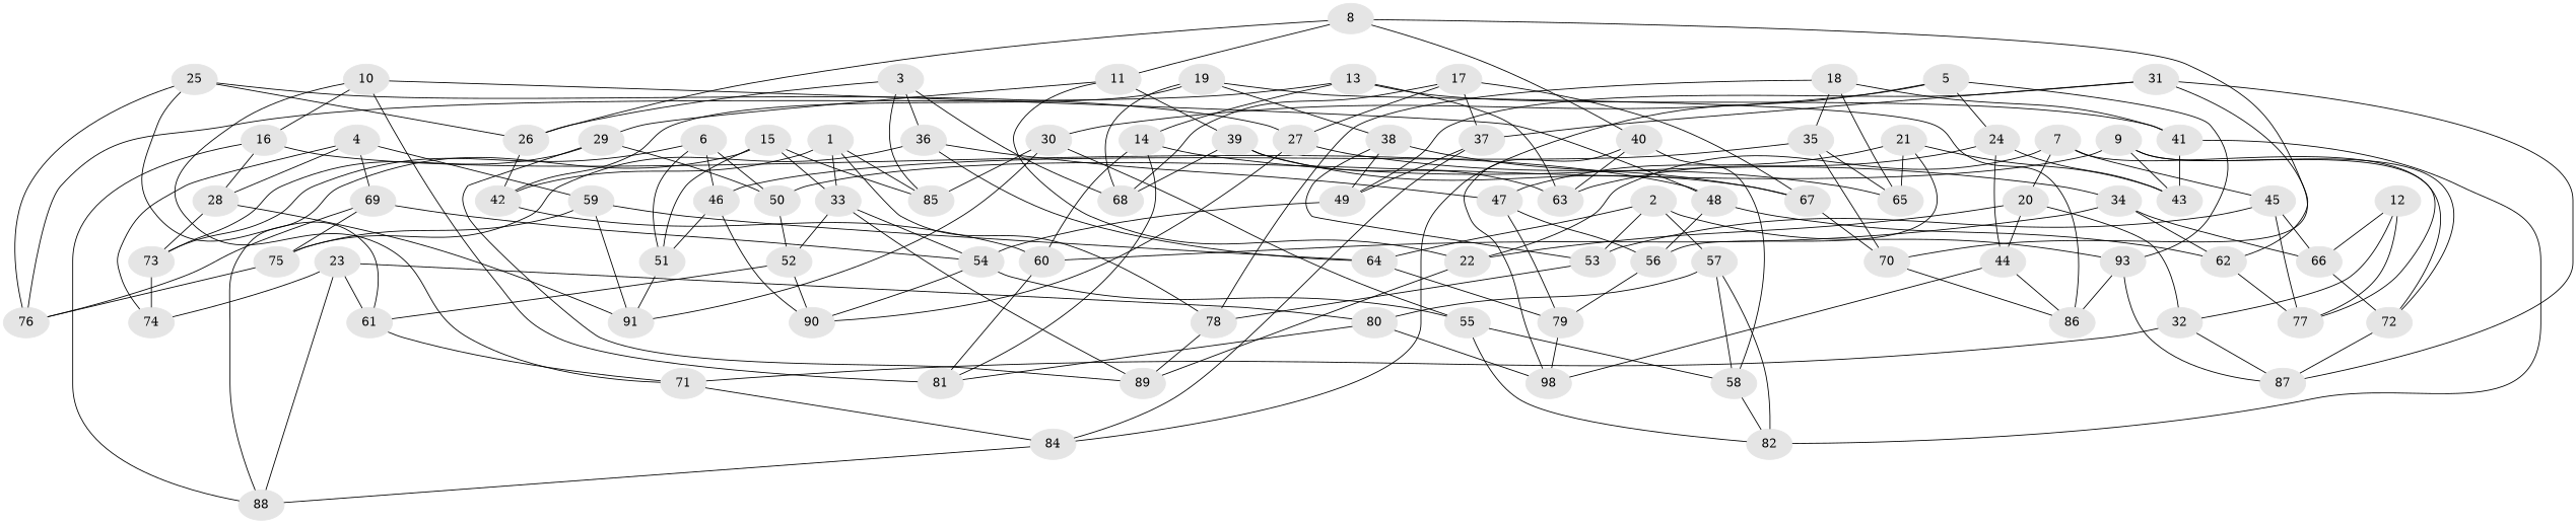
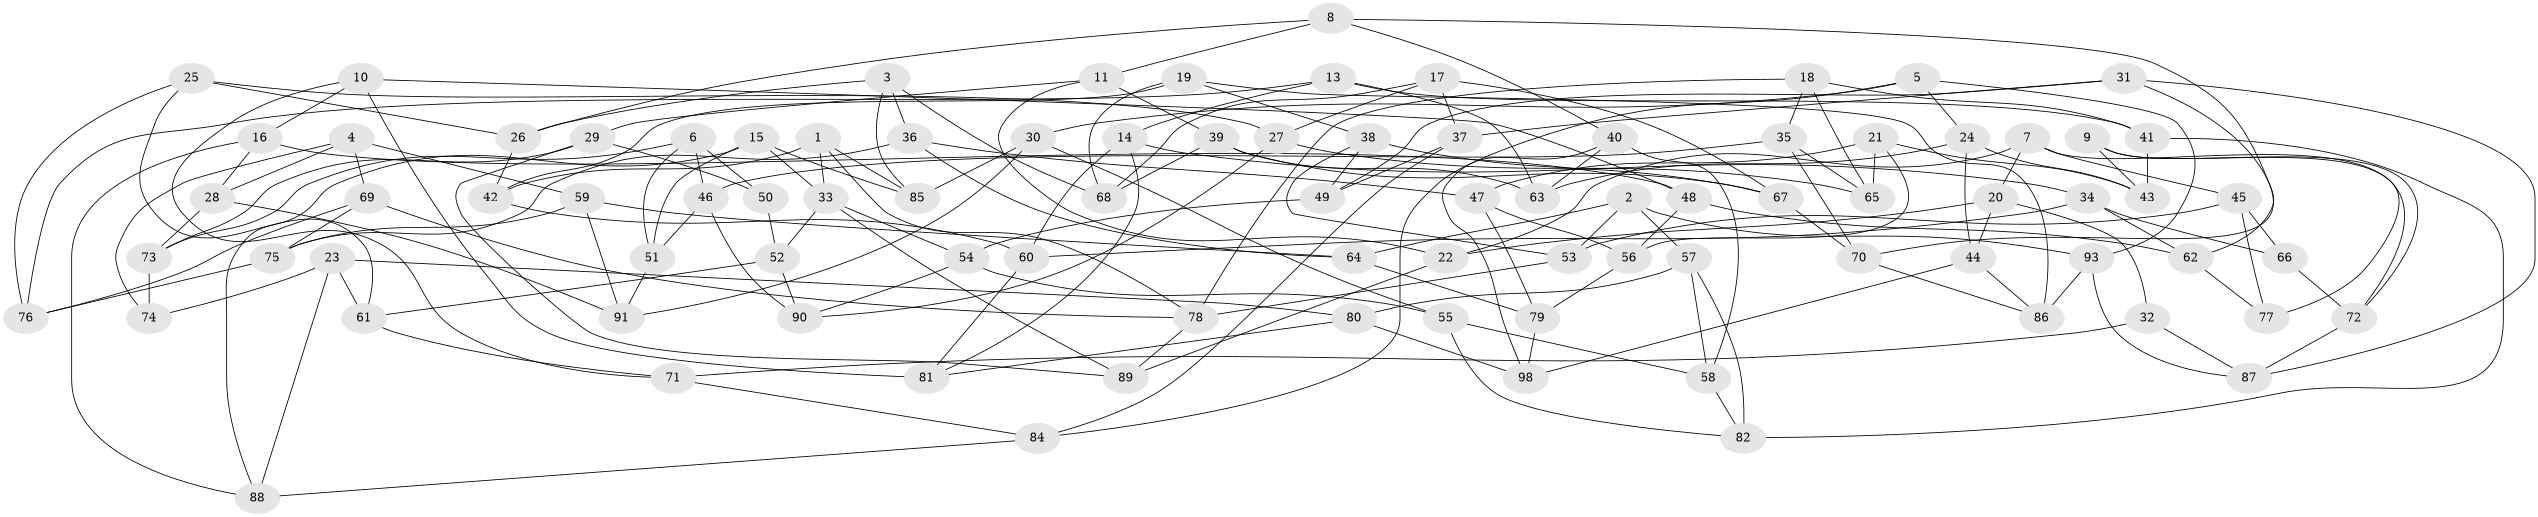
  graph {
    node [color=gray90 style=filled]
    1
    42
    78
    85
    33
-   12
    77
    32
    66
    60
    89
    2
    53
    57
    64
    n16 [label=93]
    80
    58
    82
    79
    86
    87
    3
    26
    36
    68
    47
    75
    4
    28
    59
    69
    74
    73
    91
    76
    5
    24
    30
    84
    43
    63
    44
    55
    88
    6
    46
    50
    51
    90
    52
    7
    20
    22
    45
    72
    8
    11
    40
    70
    29
    39
    n63 [label=98]
    9
    10
    16
    48
    71
    81
    56
    62
    67
    13
    14
    41
    34
    15
    54
    17
    27
    37
    65
    49
    18
    35
    19
    38
    21
    23
    61
    25
    31
    1 -- 42
    1 -- 78
    1 -- 85
    1 -- 33
    42 -- 60
    78 -- 89
    33 -- 89
    33 -- 52
    33 -- 54
-   12 -- 77
-   12 -- 32
-   12 -- 66
    32 -- 87
    32 -- 71
    66 -- 72
    60 -- 81
    2 -- 53
    2 -- 57
    2 -- 64
    2 -- n16
    53 -- 78
    57 -- 80
    57 -- 58
    57 -- 82
    64 -- 79
    n16 -- 86
    n16 -- 87
    80 -- n63
    80 -- 81
    58 -- 82
    79 -- n63
    3 -- 85
    3 -- 26
    3 -- 36
    3 -- 68
    26 -- 42
    36 -- 64
    36 -- 47
    36 -- 75
    47 -- 79
    47 -- 56
    75 -- 76
    4 -- 28
    4 -- 59
    4 -- 69
    4 -- 74
    28 -- 73
    28 -- 91
    59 -- 64
    59 -- 75
    59 -- 91
-   69 -- 54
+   69 -- 78
    69 -- 75
    69 -- 76
    73 -- 74
    5 -- n16
    5 -- 24
    5 -- 30
    5 -- 84
    24 -- 43
    24 -- 63
    24 -- 44
    30 -- 85
    30 -- 91
    30 -- 55
    84 -- 88
    44 -- 86
    44 -- n63
    55 -- 58
    55 -- 82
    6 -- 73
    6 -- 46
    6 -- 50
    6 -- 51
    46 -- 51
    46 -- 90
    50 -- 52
    51 -- 91
    52 -- 90
    52 -- 61
    7 -- 20
    7 -- 22
    7 -- 45
    7 -- 72
    20 -- 32
    20 -- 44
    20 -- 22
    22 -- 89
    45 -- 77
    45 -- 66
    45 -- 53
    72 -- 87
    8 -- 26
    8 -- 11
    8 -- 40
    8 -- 70
    11 -- 22
    11 -- 29
    11 -- 39
    40 -- 58
    40 -- 63
    40 -- n63
    70 -- 86
    29 -- 89
    29 -- 73
    29 -- 50
    39 -- 68
    39 -- 63
    39 -- 67
    9 -- 77
    9 -- 43
-   9 -- 50
    9 -- 72
    10 -- 16
    10 -- 48
    10 -- 71
    10 -- 81
    16 -- 28
    16 -- 88
    16 -- 48
    48 -- 56
    48 -- 62
    71 -- 84
    56 -- 79
    62 -- 77
    67 -- 70
    13 -- 76
    13 -- 63
    13 -- 14
    13 -- 41
    14 -- 60
    14 -- 81
    14 -- 34
    41 -- 82
    41 -- 43
    34 -- 66
    34 -- 60
    34 -- 62
    15 -- 85
    15 -- 33
    15 -- 88
    15 -- 51
    54 -- 55
    54 -- 90
    17 -- 68
    17 -- 67
    17 -- 27
    17 -- 37
    27 -- 90
    27 -- 65
    37 -- 84
    37 -- 49
    49 -- 54
    18 -- 78
    18 -- 41
    18 -- 65
    18 -- 35
    35 -- 46
    35 -- 70
    35 -- 65
    19 -- 42
    19 -- 86
    19 -- 68
    19 -- 38
    38 -- 53
    38 -- 67
    38 -- 49
    21 -- 47
    21 -- 43
    21 -- 56
    21 -- 65
    23 -- 80
    23 -- 74
    23 -- 88
    23 -- 61
    61 -- 71
    25 -- 26
    25 -- 76
    25 -- 27
    25 -- 61
    31 -- 87
    31 -- 62
    31 -- 37
    31 -- 49
  }
